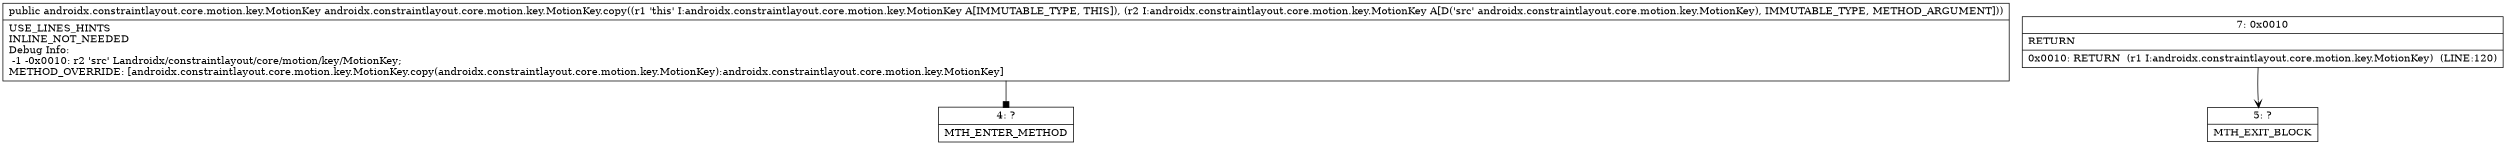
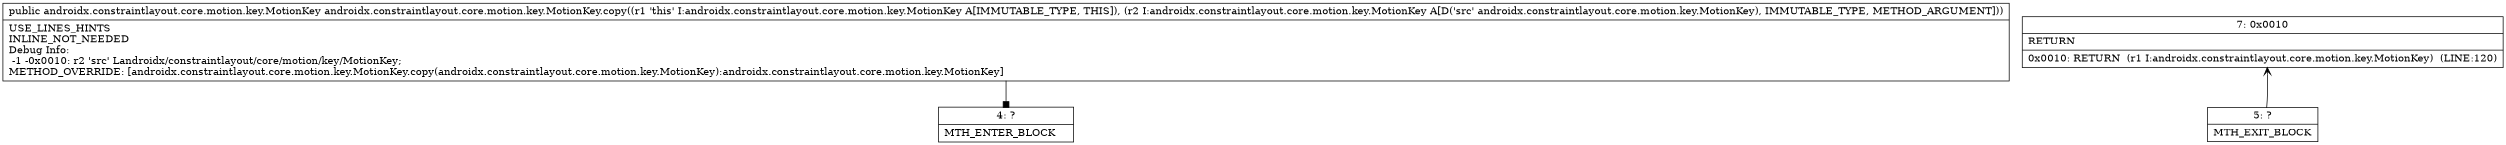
  digraph {
    node [shape=record]
-   n1 [label="{4\:\ ?|MTH_ENTER_METHOD\l}"]
+   n1 [label="{4\:\ ?|MTH_ENTER_BLOCK\l}"]
    n2 [label="{7\:\ 0x0010|RETURN\l|0x0010: RETURN  (r1 I:androidx.constraintlayout.core.motion.key.MotionKey)  (LINE:120)\l}"]
    n3 [label="{5\:\ ?|MTH_EXIT_BLOCK\l}"]
    n4 [label="{public androidx.constraintlayout.core.motion.key.MotionKey androidx.constraintlayout.core.motion.key.MotionKey.copy((r1 'this' I:androidx.constraintlayout.core.motion.key.MotionKey A[IMMUTABLE_TYPE, THIS]), (r2 I:androidx.constraintlayout.core.motion.key.MotionKey A[D('src' androidx.constraintlayout.core.motion.key.MotionKey), IMMUTABLE_TYPE, METHOD_ARGUMENT]))  | USE_LINES_HINTS\lINLINE_NOT_NEEDED\lDebug Info:\l  \-1 \-0x0010: r2 'src' Landroidx\/constraintlayout\/core\/motion\/key\/MotionKey;\lMETHOD_OVERRIDE: [androidx.constraintlayout.core.motion.key.MotionKey.copy(androidx.constraintlayout.core.motion.key.MotionKey):androidx.constraintlayout.core.motion.key.MotionKey]\l}"]
-   n2 -> n3 [arrowhead=vee]
+   n3 -> n2 [arrowhead=vee]
    n4 -> n1 [arrowhead=box]
  }
